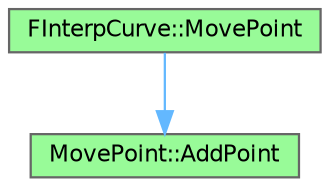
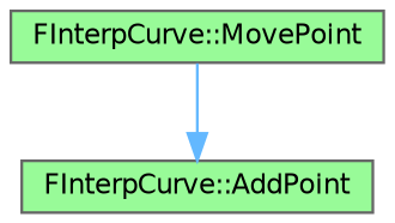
  digraph {
    rankdir=TB
    node [fillcolor=palegreen fontname=Helvetica fontsize=10 shape=box style=filled]
    n1 [color=gray40 fontcolor=black height=0.2 label="FInterpCurve::MovePoint" width=0.4]
-   n2 [color=grey40 height=0.2 label="MovePoint::AddPoint" width=0.4]
+   n2 [color=grey40 height=0.2 label="FInterpCurve::AddPoint" width=0.4]
    n1 -> n2 [color=steelblue1 fontname=Helvetica fontsize=10 labelfontname=Helvetica labelfontsize=10 style=solid]
  }
